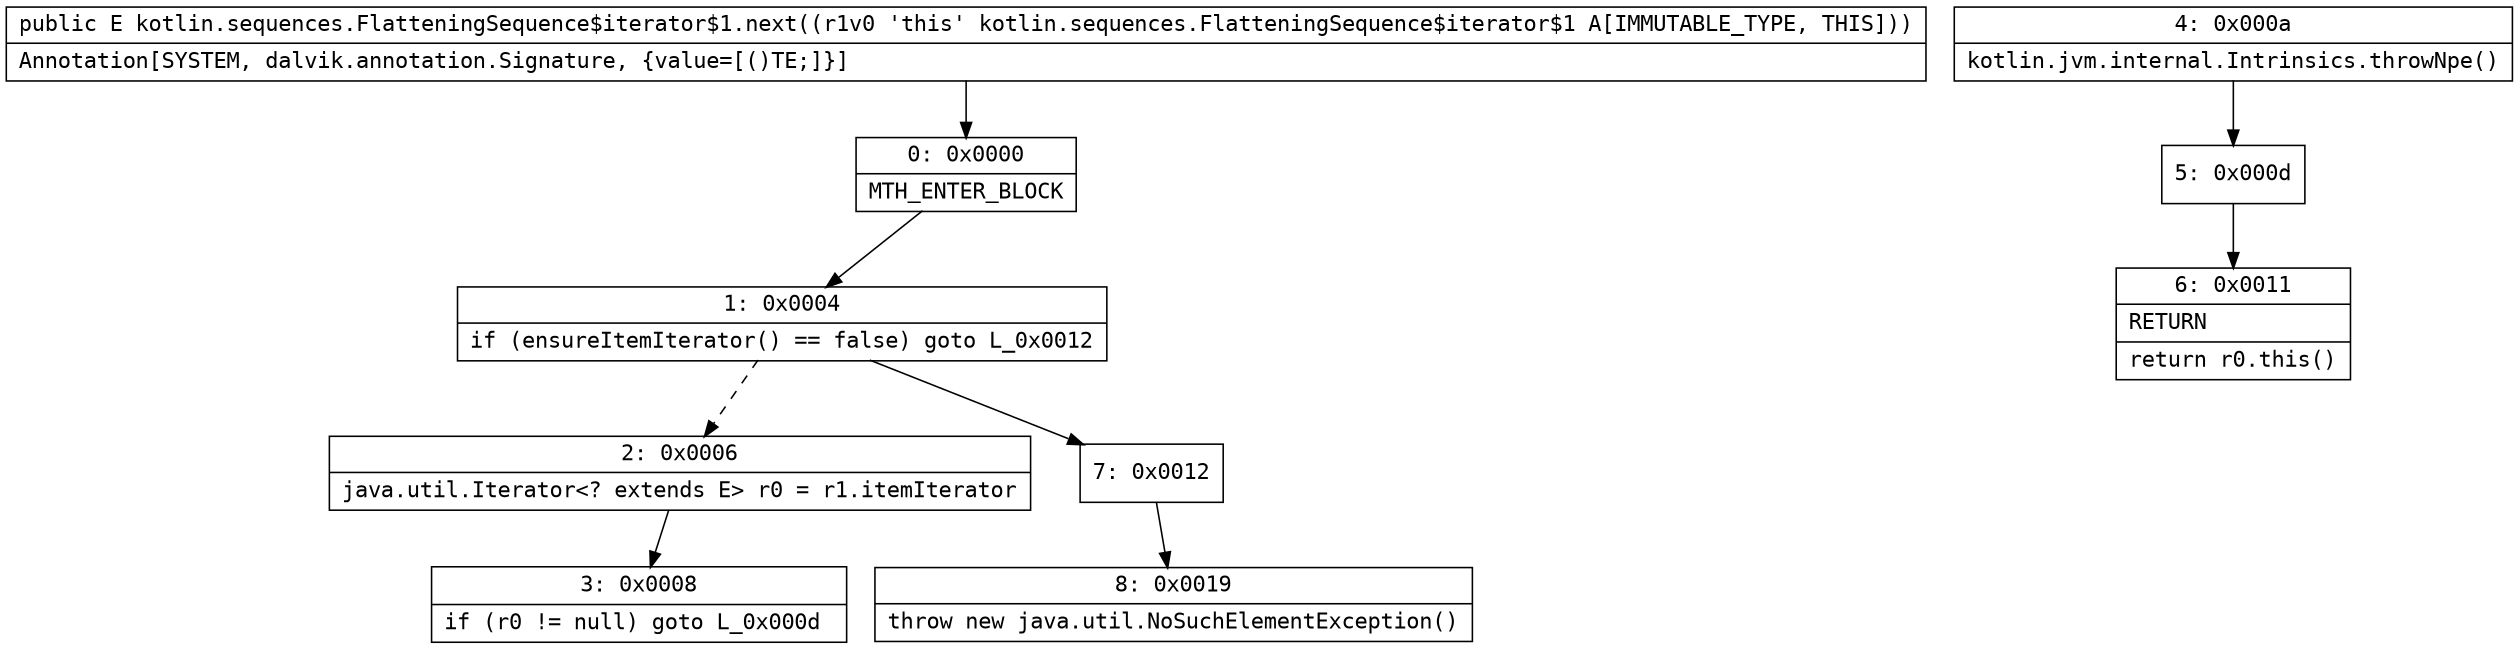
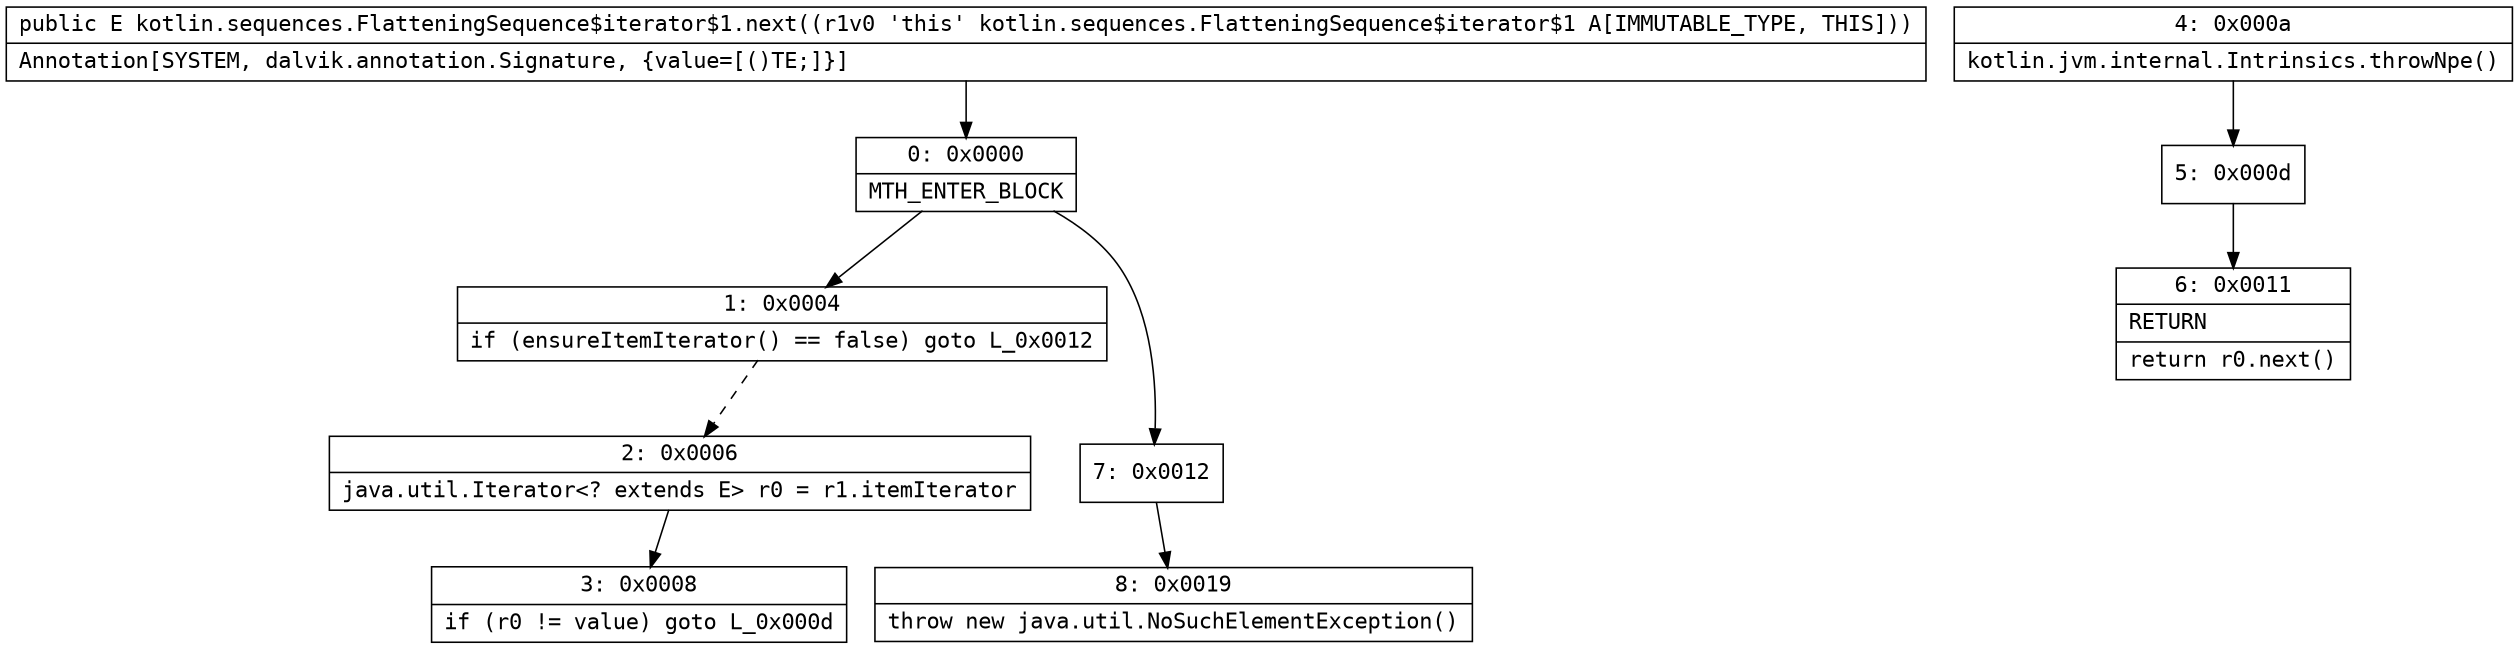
  digraph {
    fontname="DejaVu Sans Mono"
    node [fontname="DejaVu Sans Mono" shape=record]
    edge [fontname="DejaVu Sans Mono"]
    n1 [label="{0\:\ 0x0000|MTH_ENTER_BLOCK\l}"]
    n2 [label="{1\:\ 0x0004|if (ensureItemIterator() == false) goto L_0x0012\l}"]
    n3 [label="{2\:\ 0x0006|java.util.Iterator\<? extends E\> r0 = r1.itemIterator\l}"]
    n4 [label="{7\:\ 0x0012}"]
-   n5 [label="{3\:\ 0x0008|if (r0 != null) goto L_0x000d\l}"]
+   n5 [label="{3\:\ 0x0008|if (r0 != value) goto L_0x000d\l}"]
    n6 [label="{8\:\ 0x0019|throw new java.util.NoSuchElementException()\l}"]
    n7 [label="{4\:\ 0x000a|kotlin.jvm.internal.Intrinsics.throwNpe()\l}"]
    n8 [label="{5\:\ 0x000d}"]
-   n9 [label="{6\:\ 0x0011|RETURN\l|return r0.this()\l}"]
+   n9 [label="{6\:\ 0x0011|RETURN\l|return r0.next()\l}"]
    n10 [label="{public E kotlin.sequences.FlatteningSequence$iterator$1.next((r1v0 'this' kotlin.sequences.FlatteningSequence$iterator$1 A[IMMUTABLE_TYPE, THIS]))  | Annotation[SYSTEM, dalvik.annotation.Signature, \{value=[()TE;]\}]\l}"]
    n1 -> n2
    n2 -> n3 [style=dashed]
-   n2 -> n4
+   n1 -> n4
    n3 -> n5
    n4 -> n6
    n7 -> n8
    n8 -> n9
    n10 -> n1
  }
